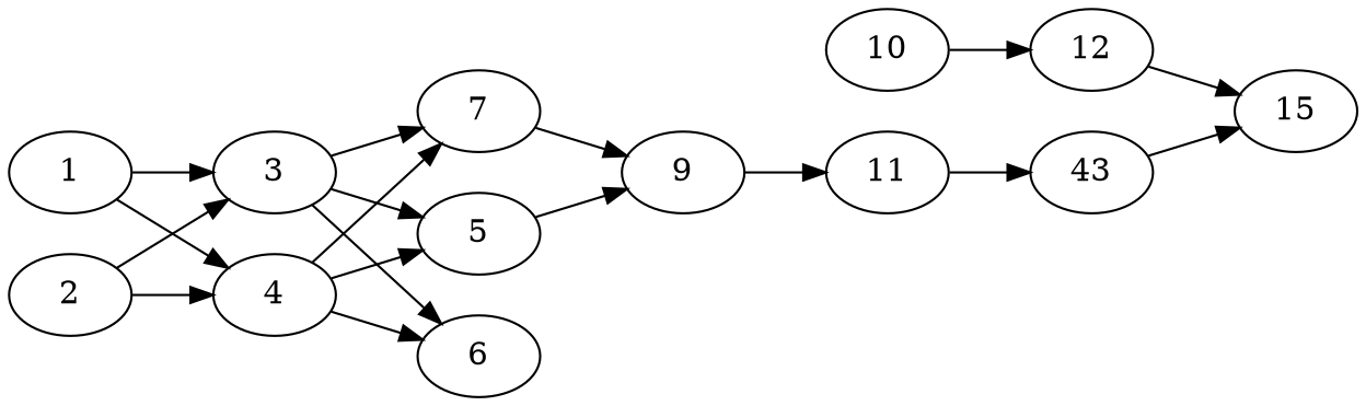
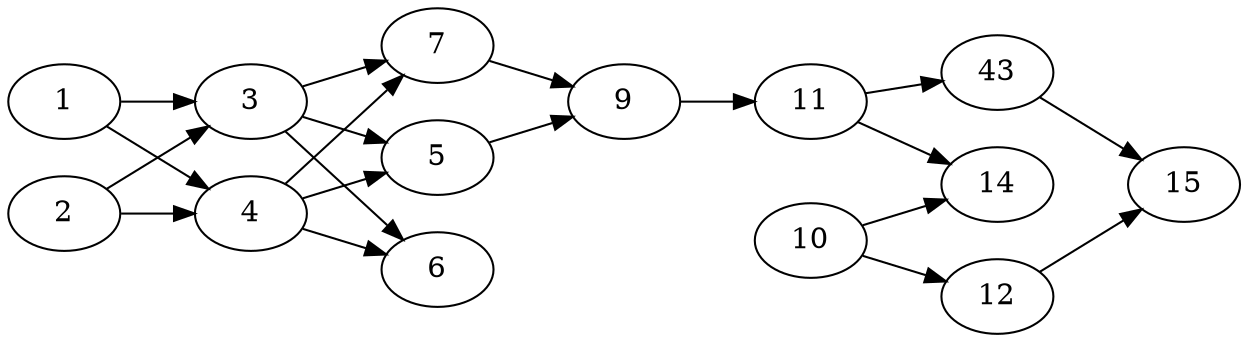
  digraph {
    rankdir=LR
    node [alpha=0.12]
    1 [expect_size=40547328]
    3 [alpha=0.20 expect_size=14884864]
    4 [alpha=0.07 expect_size=7891968]
    5 [alpha=0.13 expect_size=46073856]
    6 [alpha=0.13 expect_size=11883520]
    7 [alpha=0.05 expect_size=40721408]
    9 [alpha=0.11 expect_size=31382528]
    2 [expect_size=34015232]
    11 [alpha=0.07 expect_size=31891456]
    10 [alpha=0.08 expect_size=48274432]
    12 [alpha=0.18 expect_size=13654016]
+   14 [alpha=0.07 expect_size=40909824]
    n13 [alpha=0.18 expect_size=41841664 label=43]
    15 [expect_size=9978880]
    1 -> 3
    1 -> 4
    3 -> 5
    3 -> 6
    3 -> 7
    4 -> 5
    4 -> 6
    4 -> 7
    5 -> 9
    7 -> 9
    9 -> 11
    2 -> 3
    2 -> 4
+   11 -> 14
    11 -> n13
    10 -> 12
+   10 -> 14
    12 -> 15
    n13 -> 15
  }
